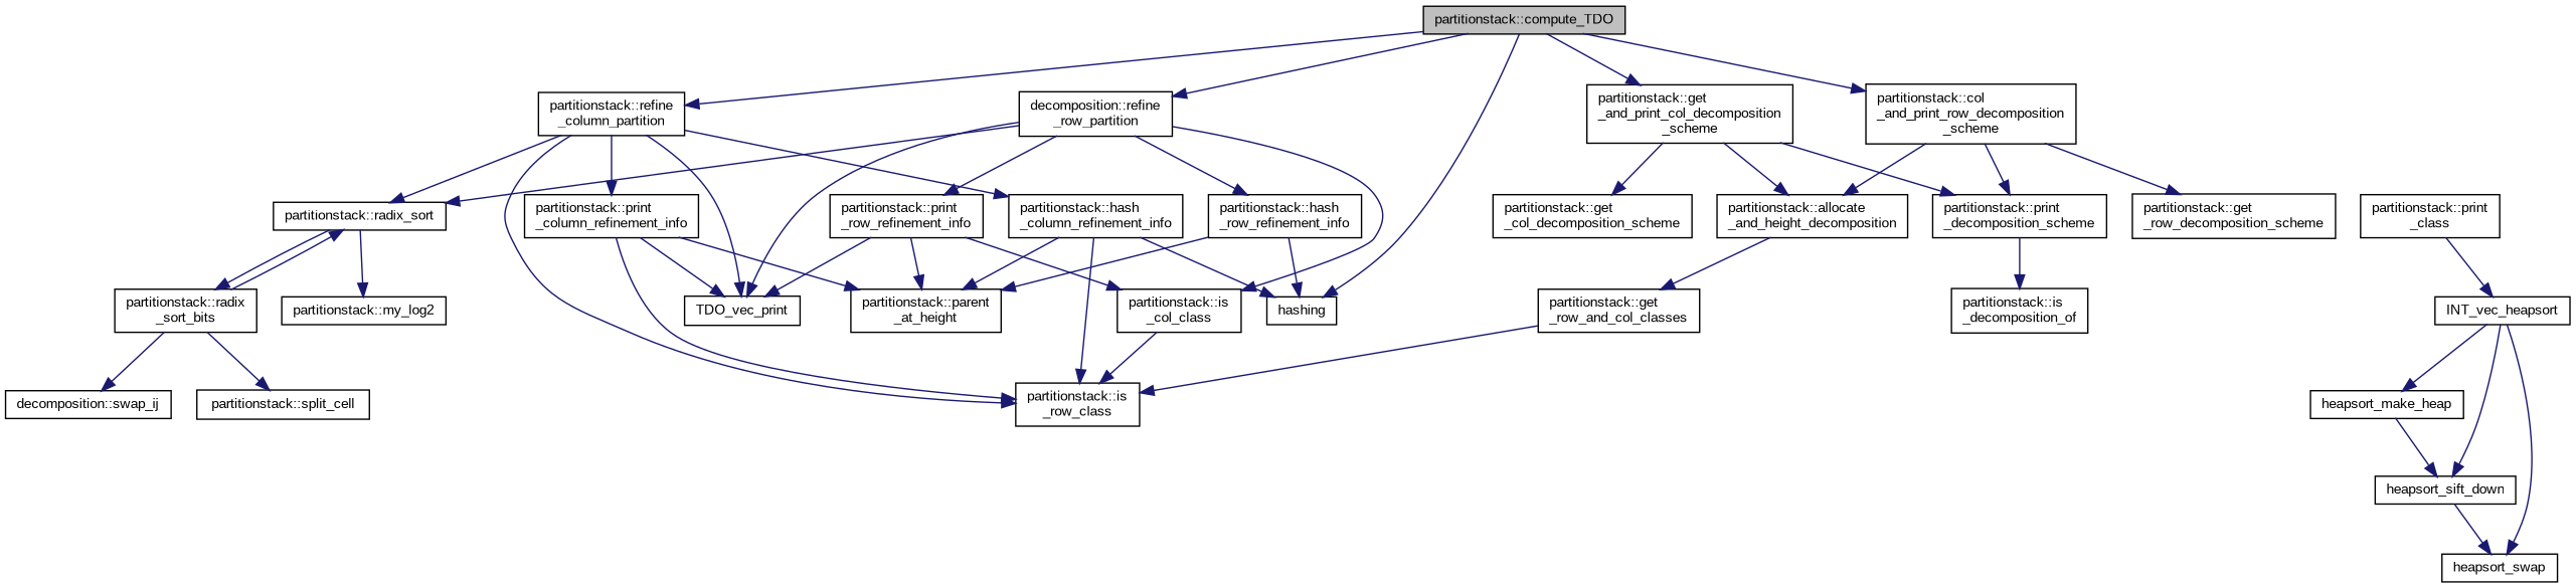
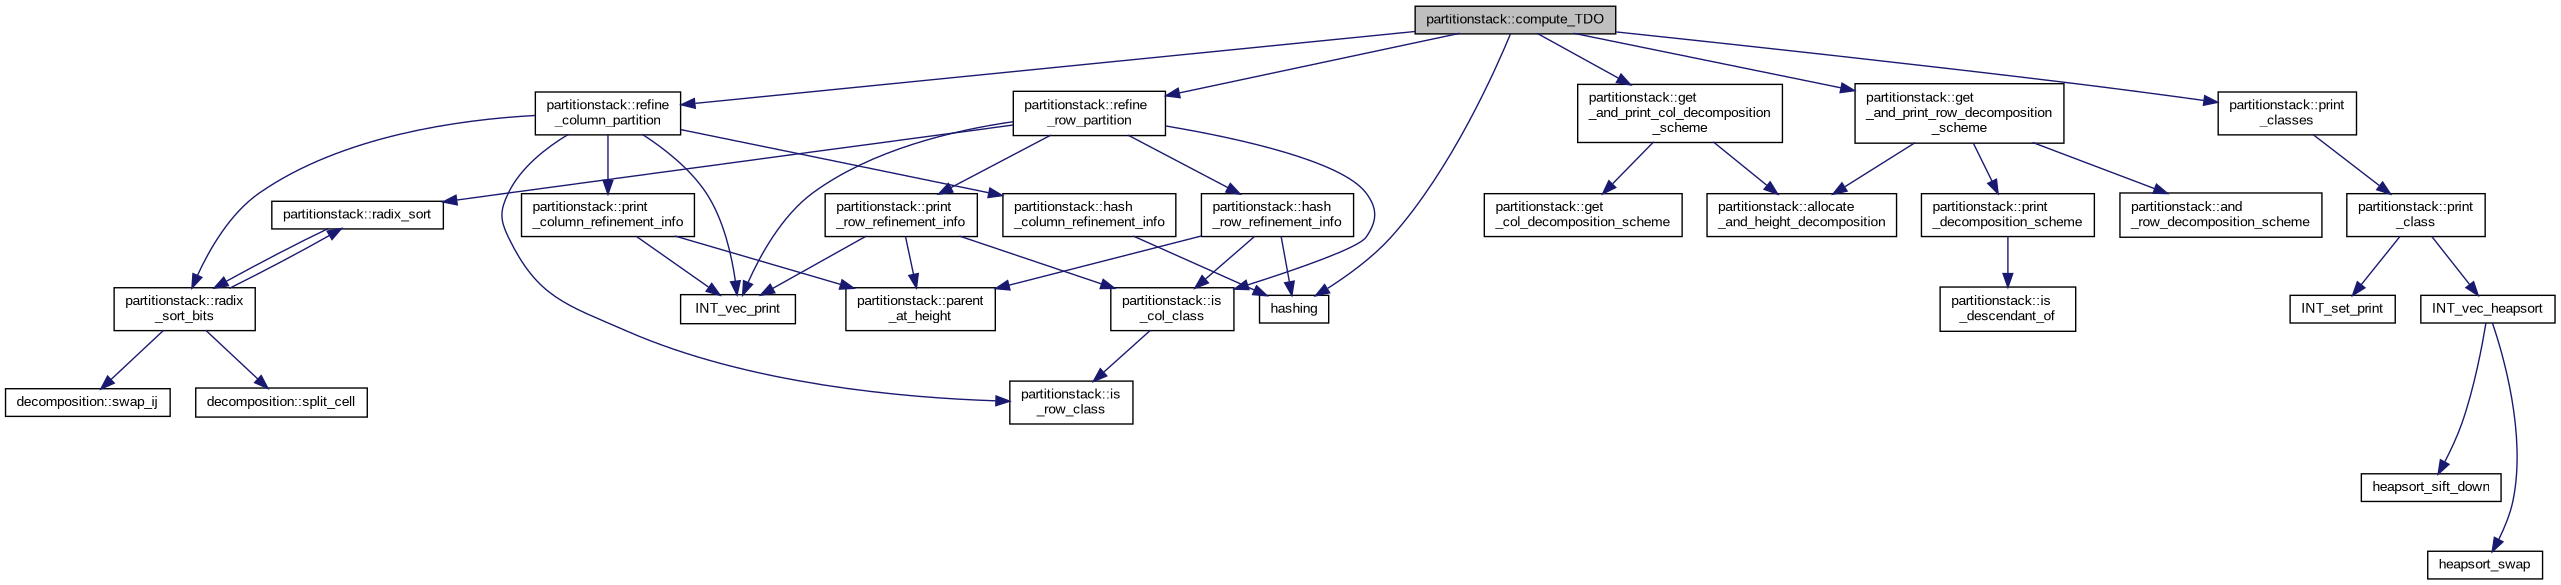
  digraph {
    fontname="Liberation Sans"
    rankdir=TB
    node [color=black fillcolor=white fontname="Liberation Sans" fontsize=10 shape=record style=filled]
    edge [color=midnightblue fontname="Liberation Sans" fontsize=10 labelfontname=Helvetica labelfontsize=10 style=solid]
    n1 [fillcolor=grey75 fontcolor=black height=0.2 label="partitionstack::compute_TDO" width=0.4]
    n2 [height=0.2 label="partitionstack::refine\l_column_partition" width=0.4]
    n3 [height=0.2 label=hashing width=0.4]
    n4 [height=0.2 label="partitionstack::get\l_and_print_col_decomposition\l_scheme" width=0.4]
-   n6 [height=0.2 label="decomposition::refine\l_row_partition" width=0.4]
-   n7 [height=0.2 label="partitionstack::col\l_and_print_row_decomposition\l_scheme" width=0.4]
+   n5 [height=0.2 label="partitionstack::print\l_classes" width=0.4]
+   n6 [height=0.2 label="partitionstack::refine\l_row_partition" width=0.4]
+   n7 [height=0.2 label="partitionstack::get\l_and_print_row_decomposition\l_scheme" width=0.4]
    n8 [height=0.2 label="partitionstack::is\l_row_class" width=0.4]
-   n9 [height=0.2 label=TDO_vec_print width=0.4]
+   n9 [height=0.2 label=INT_vec_print width=0.4]
    n10 [height=0.2 label="partitionstack::radix_sort" width=0.4]
    n11 [height=0.2 label="partitionstack::print\l_column_refinement_info" width=0.4]
    n12 [height=0.2 label="partitionstack::hash\l_column_refinement_info" width=0.4]
    n13 [height=0.2 label="partitionstack::allocate\l_and_height_decomposition" width=0.4]
    n14 [height=0.2 label="partitionstack::get\l_col_decomposition_scheme" width=0.4]
    n15 [height=0.2 label="partitionstack::print\l_decomposition_scheme" width=0.4]
    n16 [height=0.2 label="partitionstack::print\l_class" width=0.4]
    n17 [height=0.2 label="partitionstack::is\l_col_class" width=0.4]
    n18 [height=0.2 label="partitionstack::print\l_row_refinement_info" width=0.4]
    n19 [height=0.2 label="partitionstack::hash\l_row_refinement_info" width=0.4]
-   n20 [height=0.2 label="partitionstack::get\l_row_decomposition_scheme" width=0.4]
-   n21 [height=0.2 label="partitionstack::my_log2" width=0.4]
+   n20 [height=0.2 label="partitionstack::and\l_row_decomposition_scheme" width=0.4]
    n22 [height=0.2 label="partitionstack::radix\l_sort_bits" width=0.4]
    n23 [height=0.2 label="partitionstack::parent\l_at_height" width=0.4]
    n24 [height=0.2 label="decomposition::swap_ij" width=0.4]
-   n25 [height=0.2 label="partitionstack::split_cell" width=0.4]
-   n26 [height=0.2 label="partitionstack::get\l_row_and_col_classes" width=0.4]
-   n27 [height=0.2 label="partitionstack::is\l_decomposition_of" width=0.4]
+   n25 [height=0.2 label="decomposition::split_cell" width=0.4]
+   n27 [height=0.2 label="partitionstack::is\l_descendant_of" width=0.4]
    n28 [height=0.2 label=INT_vec_heapsort width=0.4]
-   n30 [height=0.2 label=heapsort_make_heap width=0.4]
+   n29 [height=0.2 label=INT_set_print width=0.4]
    n31 [height=0.2 label=heapsort_sift_down width=0.4]
    n32 [height=0.2 label=heapsort_swap width=0.4]
    n1 -> n2
    n1 -> n3
    n1 -> n4
+   n1 -> n5
    n1 -> n6
    n1 -> n7
    n2 -> n8
    n2 -> n9
-   n2 -> n10
+   n2 -> n22
    n2 -> n11
    n2 -> n12
    n4 -> n13
    n4 -> n14
-   n4 -> n15
+   n5 -> n16
    n6 -> n9
    n6 -> n10
    n6 -> n17
    n6 -> n18
    n6 -> n19
    n7 -> n13
    n7 -> n15
    n7 -> n20
-   n10 -> n21
    n10 -> n22
-   n11 -> n8
    n11 -> n9
    n11 -> n23
    n12 -> n3
-   n12 -> n8
-   n12 -> n23
-   n13 -> n26
    n15 -> n27
    n16 -> n28
+   n16 -> n29
    n17 -> n8
    n18 -> n9
    n18 -> n17
    n18 -> n23
    n19 -> n3
+   n19 -> n17
    n19 -> n23
    n22 -> n10
    n22 -> n24
    n22 -> n25
-   n26 -> n8
-   n28 -> n30
    n28 -> n31
    n28 -> n32
-   n30 -> n31
-   n31 -> n32
  }
